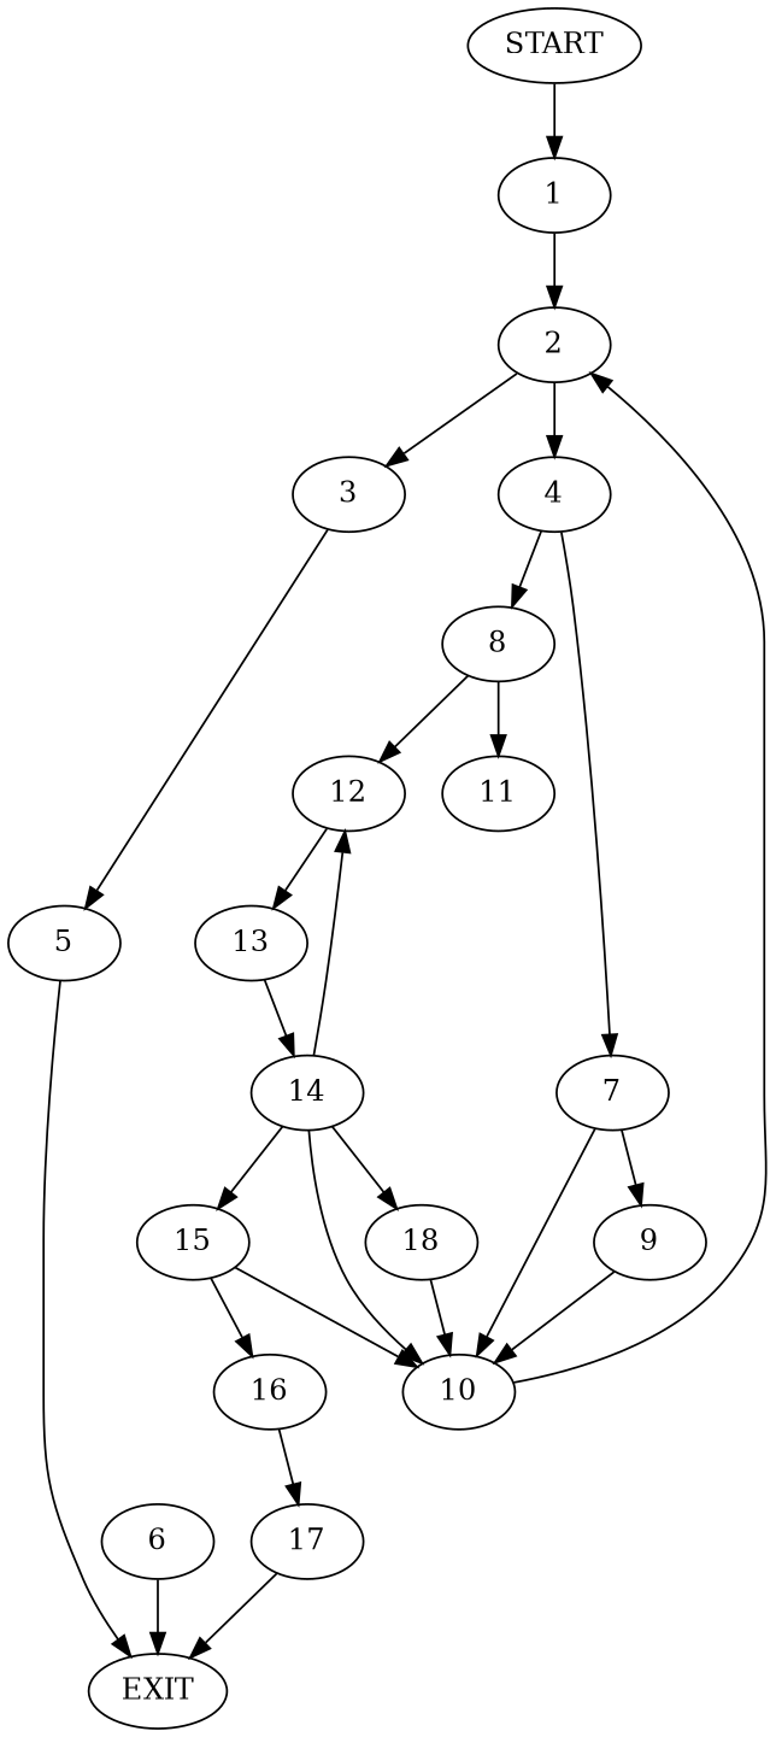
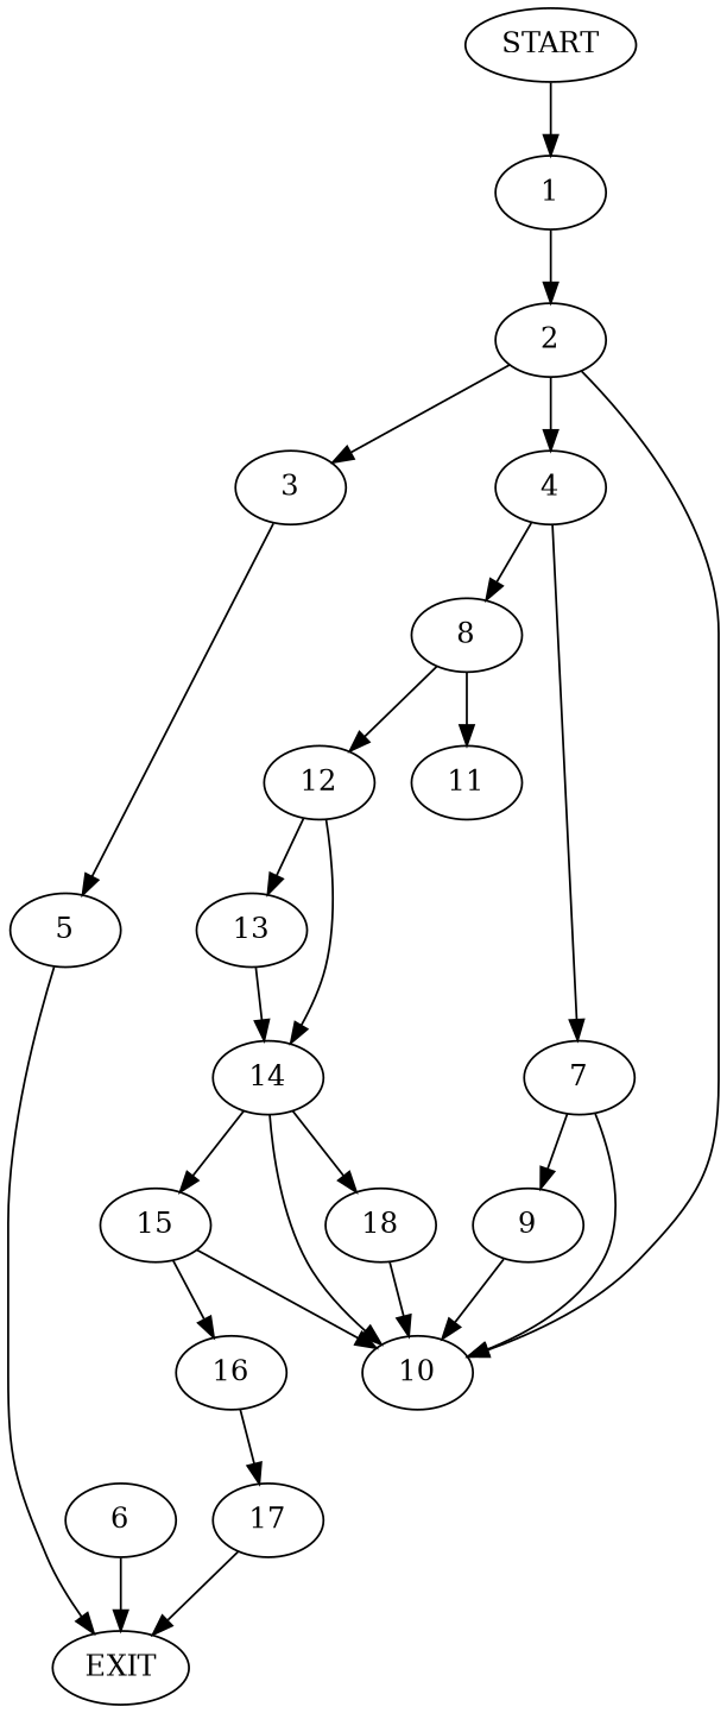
  digraph {
    n1 [label=START]
    1
    2
    n4 [label=EXIT]
    3
    4
    5
    7
    8
    6
    9
    10
    11
    12
    13
    14
    15
    18
    16
    17
    n1 -> 1
    1 -> 2
    2 -> 3
    2 -> 4
    3 -> 5
    4 -> 7
    4 -> 8
    5 -> n4
    7 -> 9
    7 -> 10
    8 -> 11
    8 -> 12
    6 -> n4
    9 -> 10
-   10 -> 2
+   2 -> 10
    12 -> 13
-   14 -> 12
+   12 -> 14
    13 -> 14
    14 -> 10
    14 -> 15
    14 -> 18
    15 -> 10
    15 -> 16
    18 -> 10
    16 -> 17
    17 -> n4
  }
